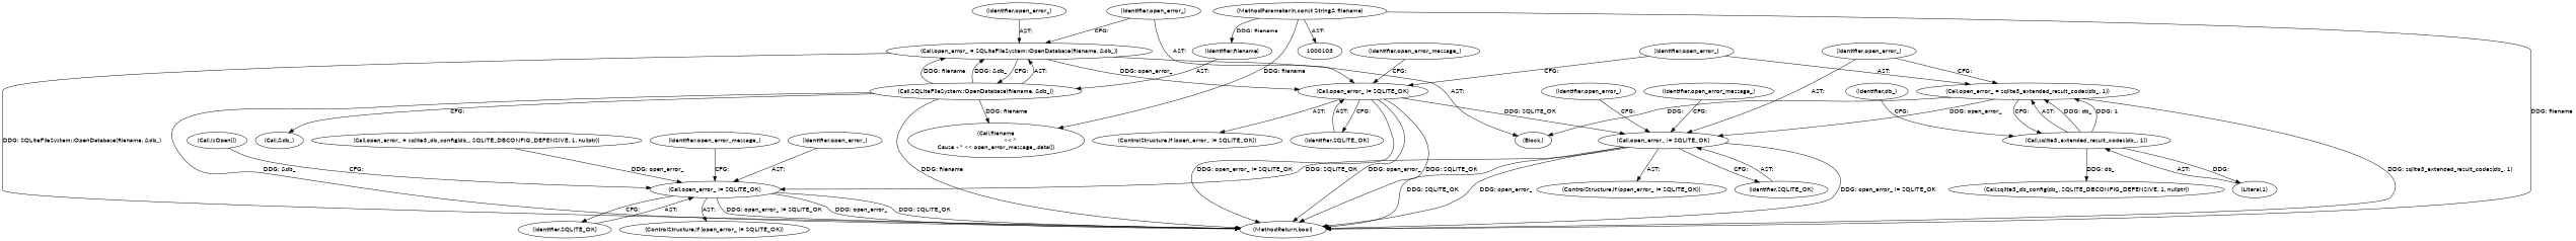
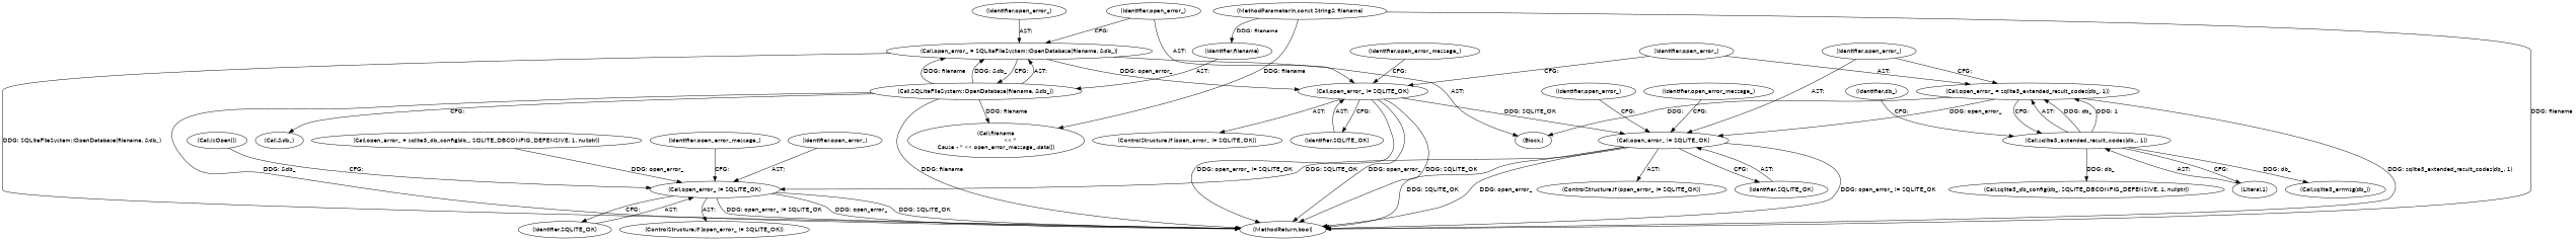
  digraph {
    fontname=Lato
    node [fontname=Lato]
    edge [fontname=Lato]
    n1 [label="(Call,open_error_ != SQLITE_OK)"]
    n2 [label="(Call,open_error_ != SQLITE_OK)"]
    n3 [label="(Identifier,SQLITE_OK)"]
    n4 [label="(ControlStructure,if (open_error_ != SQLITE_OK))"]
    n5 [label="(MethodReturn,bool)"]
    n6 [label="(Identifier,SQLITE_OK)"]
    n7 [label="(ControlStructure,if (open_error_ != SQLITE_OK))"]
    n8 [label="(Call,open_error_ = sqlite3_extended_result_codes(db_, 1))"]
    n9 [label="(Call,sqlite3_extended_result_codes(db_, 1))"]
    n10 [label="(Block,)"]
+   n11 [label="(Call,sqlite3_errmsg(db_))"]
    n12 [label="(Literal,1)"]
    n13 [label="(Call,sqlite3_db_config(db_, SQLITE_DBCONFIG_DEFENSIVE, 1, nullptr))"]
    n14 [label="(Call,open_error_ != SQLITE_OK)"]
    n15 [label="(ControlStructure,if (open_error_ != SQLITE_OK))"]
    n16 [label="(Identifier,SQLITE_OK)"]
    n17 [label="(Call,open_error_ = SQLiteFileSystem::OpenDatabase(filename, &db_))"]
    n18 [label="(Call,SQLiteFileSystem::OpenDatabase(filename, &db_))"]
    n19 [label="(Call,filename\n                << \"\nCause - \" << open_error_message_.data())"]
    n20 [label="(Call,&db_)"]
    n21 [label="(MethodParameterIn,const String& filename)"]
-   1000103
    n23 [label="(Identifier,filename)"]
    n24 [label="(Identifier,open_error_)"]
    n25 [label="(Identifier,open_error_)"]
    n26 [label="(Identifier,open_error_message_)"]
    n27 [label="(Call,IsOpen())"]
    n28 [label="(Identifier,open_error_)"]
    n29 [label="(Identifier,open_error_)"]
    n30 [label="(Identifier,open_error_)"]
    n31 [label="(Call,open_error_ = sqlite3_db_config(db_, SQLITE_DBCONFIG_DEFENSIVE, 1, nullptr))"]
    n32 [label="(Identifier,open_error_message_)"]
    n33 [label="(Identifier,db_)"]
    n34 [label="(Identifier,open_error_)"]
    n35 [label="(Identifier,open_error_message_)"]
    n1 -> n2 [label="DDG: SQLITE_OK"]
    n1 -> n3 [label="CFG: "]
    n1 -> n4 [label="AST: "]
    n1 -> n5 [label="DDG: open_error_"]
    n1 -> n5 [label="DDG: open_error_ != SQLITE_OK"]
    n1 -> n5 [label="DDG: SQLITE_OK"]
    n2 -> n5 [label="DDG: open_error_"]
    n2 -> n5 [label="DDG: SQLITE_OK"]
    n2 -> n5 [label="DDG: open_error_ != SQLITE_OK"]
    n2 -> n6 [label="CFG: "]
    n2 -> n7 [label="AST: "]
    n3 -> n1 [label="AST: "]
    n6 -> n2 [label="AST: "]
    n8 -> n1 [label="DDG: open_error_"]
    n8 -> n5 [label="DDG: sqlite3_extended_result_codes(db_, 1)"]
    n8 -> n9 [label="CFG: "]
    n8 -> n10 [label="DDG: "]
    n9 -> n8 [label="AST: "]
    n9 -> n8 [label="DDG: db_"]
    n9 -> n8 [label="DDG: 1"]
-   n9 -> n12 [label="DDG: "]
+   n9 -> n11 [label="DDG: db_"]
+   n9 -> n12 [label="CFG: "]
    n9 -> n13 [label="DDG: db_"]
    n12 -> n9 [label="AST: "]
    n14 -> n1 [label="DDG: SQLITE_OK"]
    n14 -> n5 [label="DDG: open_error_ != SQLITE_OK"]
    n14 -> n5 [label="DDG: open_error_"]
    n14 -> n5 [label="DDG: SQLITE_OK"]
    n14 -> n15 [label="AST: "]
    n14 -> n16 [label="CFG: "]
    n16 -> n14 [label="AST: "]
    n17 -> n5 [label="DDG: SQLiteFileSystem::OpenDatabase(filename, &db_)"]
    n17 -> n10 [label="AST: "]
    n17 -> n14 [label="DDG: open_error_"]
    n17 -> n18 [label="CFG: "]
    n18 -> n5 [label="DDG: filename"]
    n18 -> n5 [label="DDG: &db_"]
    n18 -> n17 [label="AST: "]
    n18 -> n17 [label="DDG: filename"]
    n18 -> n17 [label="DDG: &db_"]
    n18 -> n19 [label="DDG: filename"]
    n18 -> n20 [label="CFG: "]
    n21 -> n5 [label="DDG: filename"]
    n21 -> n19 [label="DDG: filename"]
-   n21 -> 1000103 [label="AST: "]
    n21 -> n23 [label="DDG: filename"]
    n23 -> n18 [label="AST: "]
    n24 -> n1 [label="CFG: "]
    n25 -> n17 [label="AST: "]
    n26 -> n1 [label="CFG: "]
    n27 -> n2 [label="CFG: "]
    n28 -> n1 [label="AST: "]
    n28 -> n8 [label="CFG: "]
    n29 -> n8 [label="AST: "]
    n29 -> n14 [label="CFG: "]
    n30 -> n14 [label="AST: "]
    n30 -> n17 [label="CFG: "]
    n31 -> n2 [label="DDG: open_error_"]
    n32 -> n2 [label="CFG: "]
    n33 -> n9 [label="CFG: "]
    n34 -> n2 [label="AST: "]
    n35 -> n14 [label="CFG: "]
  }
